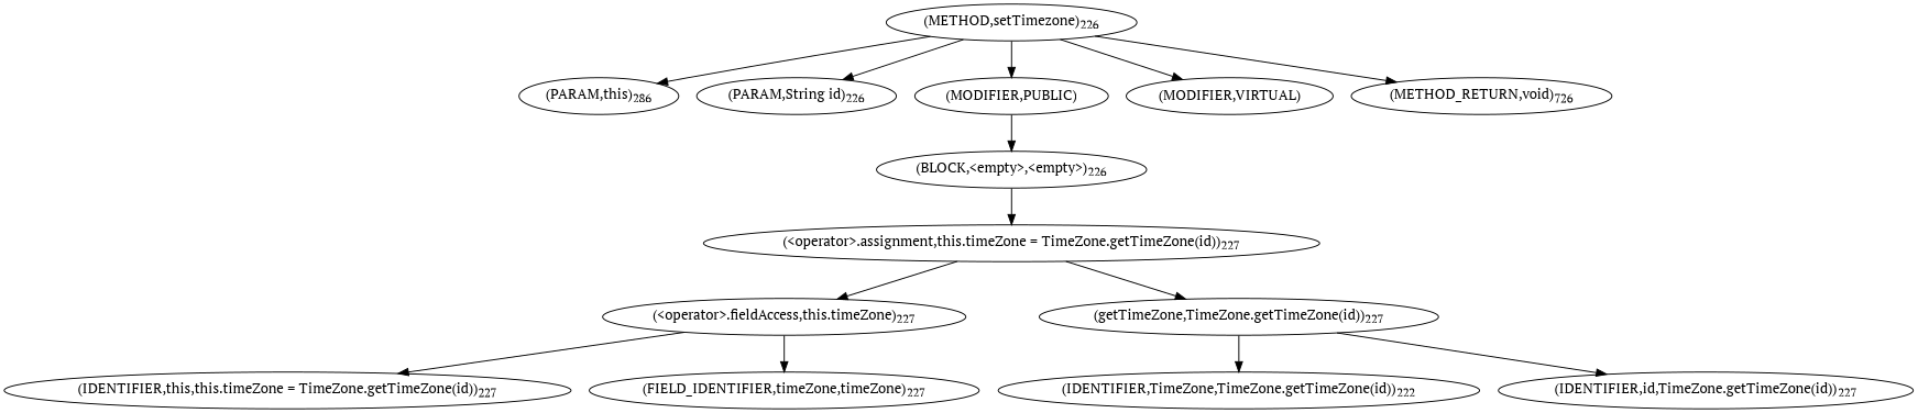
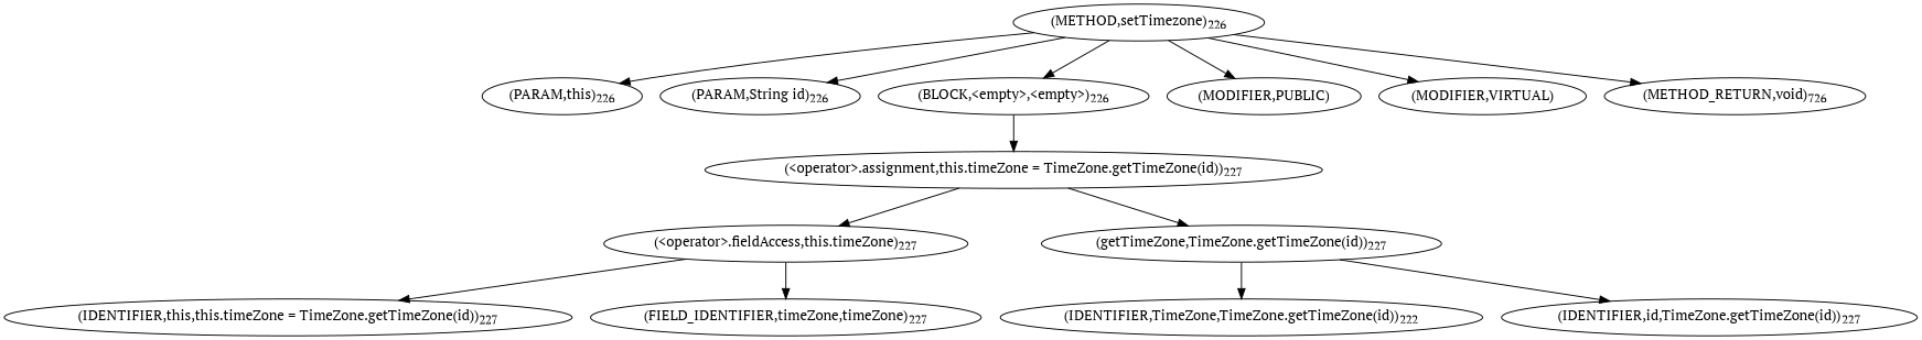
  digraph {
    fontname="PT Serif"
    node [fontname="PT Serif"]
    edge [fontname="PT Serif"]
    n1 [label=<(METHOD,setTimezone)<SUB>226</SUB>>]
-   n2 [label=<(PARAM,this)<SUB>286</SUB>>]
+   n2 [label=<(PARAM,this)<SUB>226</SUB>>]
    n3 [label=<(PARAM,String id)<SUB>226</SUB>>]
    n4 [label=<(BLOCK,&lt;empty&gt;,&lt;empty&gt;)<SUB>226</SUB>>]
    n5 [label=<(MODIFIER,PUBLIC)>]
    n6 [label=<(MODIFIER,VIRTUAL)>]
    n7 [label=<(METHOD_RETURN,void)<SUB>726</SUB>>]
    n8 [label=<(&lt;operator&gt;.assignment,this.timeZone = TimeZone.getTimeZone(id))<SUB>227</SUB>>]
    n9 [label=<(&lt;operator&gt;.fieldAccess,this.timeZone)<SUB>227</SUB>>]
    n10 [label=<(getTimeZone,TimeZone.getTimeZone(id))<SUB>227</SUB>>]
    n11 [label=<(IDENTIFIER,this,this.timeZone = TimeZone.getTimeZone(id))<SUB>227</SUB>>]
    n12 [label=<(FIELD_IDENTIFIER,timeZone,timeZone)<SUB>227</SUB>>]
    n13 [label=<(IDENTIFIER,TimeZone,TimeZone.getTimeZone(id))<SUB>222</SUB>>]
    n14 [label=<(IDENTIFIER,id,TimeZone.getTimeZone(id))<SUB>227</SUB>>]
    n1 -> n2
    n1 -> n3
-   n5 -> n4
+   n1 -> n4
    n1 -> n5
    n1 -> n6
    n1 -> n7
    n4 -> n8
    n8 -> n9
    n8 -> n10
    n9 -> n11
    n9 -> n12
    n10 -> n13
    n10 -> n14
  }
